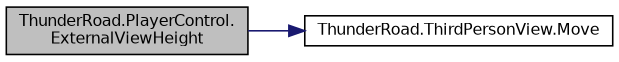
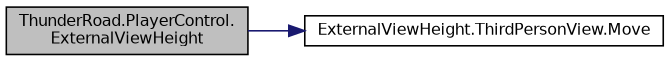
  digraph {
    rankdir=LR
    node [color=black fontname=Helvetica fontsize=10 shape=record style=filled]
    n1 [fillcolor=grey75 fontcolor=black height=0.2 label="ThunderRoad.PlayerControl.\lExternalViewHeight" width=0.4]
-   n2 [fillcolor=white height=0.2 label="ThunderRoad.ThirdPersonView.Move" width=0.4]
+   n2 [fillcolor=white height=0.2 label="ExternalViewHeight.ThirdPersonView.Move" width=0.4]
    n1 -> n2 [color=midnightblue fontname=Helvetica fontsize=10 labelfontname=Helvetica labelfontsize=10 style=solid]
  }
